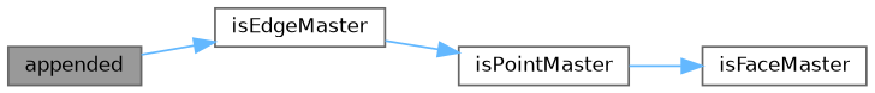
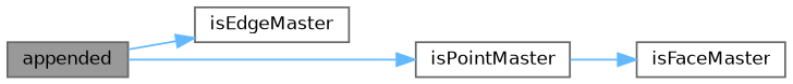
  digraph {
    rankdir=LR
    node [color=grey40 fillcolor=white fontname=Helvetica fontsize=10 shape=box style=filled]
    edge [color=steelblue1 fontname=Helvetica fontsize=10 labelfontname=Helvetica labelfontsize=10 style=solid]
    n1 [color=gray40 fillcolor=grey60 fontcolor=black height=0.2 label=appended width=0.4]
    n2 [height=0.2 label=isEdgeMaster width=0.4]
    n3 [height=0.2 label=isPointMaster width=0.4]
    n4 [height=0.2 label=isFaceMaster width=0.4]
    n1 -> n2
-   n2 -> n3
+   n1 -> n3
    n3 -> n4
  }
